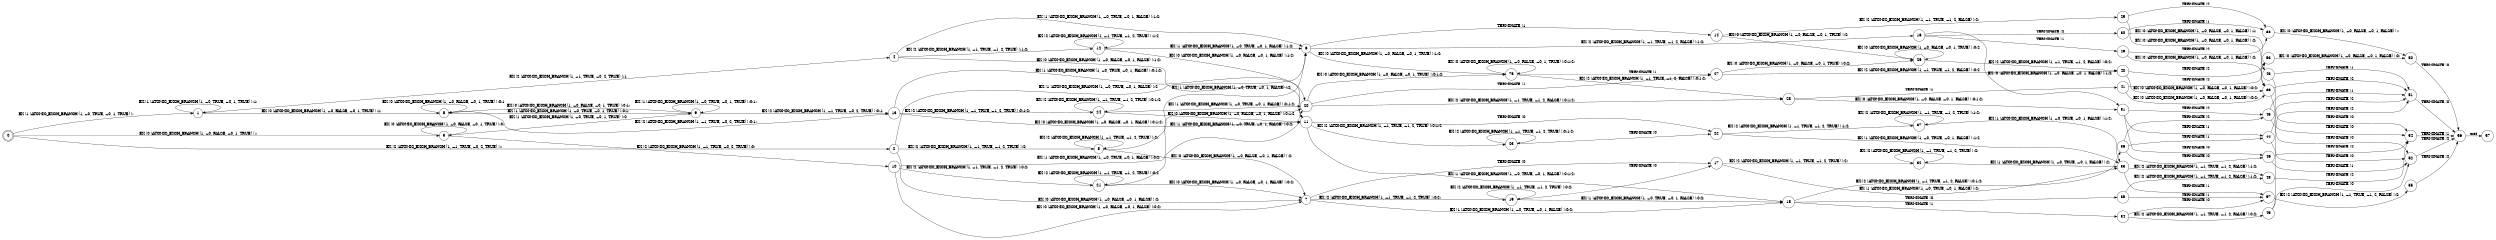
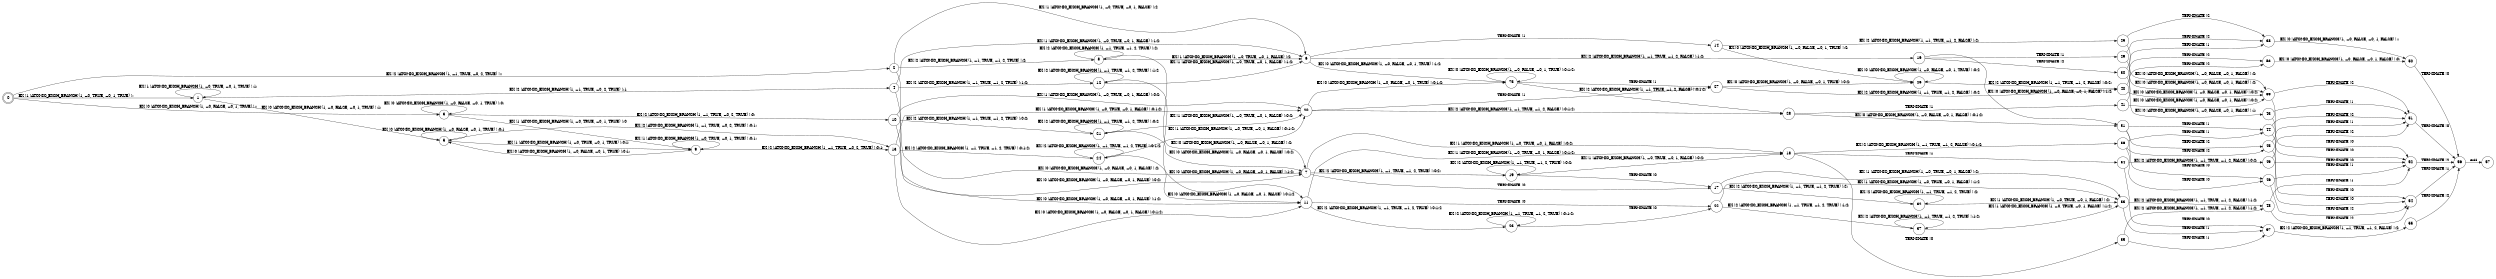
  digraph {
    rankdir=LR
    node [shape=circle]
    0 [peripheries=2]
    1
    2
    3
    4
    5
    6
    7
    8
    9
    10
    11
    12
    13
    14
    n16 [label=75]
    16
    17
    18
    19
    20
    21
    22
    23
    24
    25
    26
    27
    28
    29
    30
    31
    32
    33
    34
    35
    36
    37
    38
    39
    40
    41
    43
    44
    45
    46
    n47 [label=97]
    48
    49
    50
    51
    52
    53
    54
    55
    56
    57
    0 -> 1 [label="EX !1 !ATOMIC_EXCH_BRANCH (1, +0, TRUE, +0, 1, TRUE) !::"]
    0 -> 2 [label="EX !2 !ATOMIC_EXCH_BRANCH (1, +1, TRUE, +0, 2, TRUE) !::"]
    0 -> 3 [label="EX !0 !ATOMIC_EXCH_BRANCH (1, +0, FALSE, +0, 1, TRUE) !::"]
    1 -> 1 [label="EX !1 !ATOMIC_EXCH_BRANCH (1, +0, TRUE, +0, 1, TRUE) !:1:"]
    1 -> 4 [label="EX !2 !ATOMIC_EXCH_BRANCH (1, +1, TRUE, +0, 2, TRUE) !:1:"]
    1 -> 5 [label="EX !0 !ATOMIC_EXCH_BRANCH (1, +0, FALSE, +0, 1, TRUE) !:1:"]
    2 -> 6 [label="EX !1 !ATOMIC_EXCH_BRANCH (1, +0, TRUE, +0, 1, FALSE) !:2:"]
    2 -> 7 [label="EX !0 !ATOMIC_EXCH_BRANCH (1, +0, FALSE, +0, 1, FALSE) !:2:"]
    2 -> 8 [label="EX !2 !ATOMIC_EXCH_BRANCH (1, +1, TRUE, +1, 2, TRUE) !:2:"]
    3 -> 3 [label="EX !0 !ATOMIC_EXCH_BRANCH (1, +0, FALSE, +0, 1, TRUE) !:0:"]
    3 -> 9 [label="EX !1 !ATOMIC_EXCH_BRANCH (1, +0, TRUE, +0, 1, TRUE) !:0:"]
    3 -> 10 [label="EX !2 !ATOMIC_EXCH_BRANCH (1, +1, TRUE, +0, 2, TRUE) !:0:"]
    4 -> 6 [label="EX !1 !ATOMIC_EXCH_BRANCH (1, +0, TRUE, +0, 1, FALSE) !:1:2:"]
    4 -> 11 [label="EX !0 !ATOMIC_EXCH_BRANCH (1, +0, FALSE, +0, 1, FALSE) !:1:2:"]
    4 -> 12 [label="EX !2 !ATOMIC_EXCH_BRANCH (1, +1, TRUE, +1, 2, TRUE) !:1:2:"]
    5 -> 5 [label="EX !0 !ATOMIC_EXCH_BRANCH (1, +0, FALSE, +0, 1, TRUE) !:0:1:"]
    5 -> 9 [label="EX !1 !ATOMIC_EXCH_BRANCH (1, +0, TRUE, +0, 1, TRUE) !:0:1:"]
    5 -> 13 [label="EX !2 !ATOMIC_EXCH_BRANCH (1, +1, TRUE, +0, 2, TRUE) !:0:1:"]
    6 -> 14 [label="TERMINATE !1"]
    6 -> n16 [label="EX !0 !ATOMIC_EXCH_BRANCH (1, +0, FALSE, +0, 1, TRUE) !:1:2:"]
    6 -> 16 [label="EX !2 !ATOMIC_EXCH_BRANCH (1, +1, TRUE, +1, 2, FALSE) !:1:2:"]
    7 -> 17 [label="TERMINATE !0"]
    7 -> 18 [label="EX !1 !ATOMIC_EXCH_BRANCH (1, +0, TRUE, +0, 1, FALSE) !:0:2:"]
    7 -> 19 [label="EX !2 !ATOMIC_EXCH_BRANCH (1, +1, TRUE, +1, 2, TRUE) !:0:2:"]
    8 -> 6 [label="EX !1 !ATOMIC_EXCH_BRANCH (1, +0, TRUE, +0, 1, FALSE) !:2:"]
    8 -> 7 [label="EX !0 !ATOMIC_EXCH_BRANCH (1, +0, FALSE, +0, 1, FALSE) !:2:"]
    8 -> 8 [label="EX !2 !ATOMIC_EXCH_BRANCH (1, +1, TRUE, +1, 2, TRUE) !:2:"]
    9 -> 5 [label="EX !0 !ATOMIC_EXCH_BRANCH (1, +0, FALSE, +0, 1, TRUE) !:0:1:"]
    9 -> 9 [label="EX !1 !ATOMIC_EXCH_BRANCH (1, +0, TRUE, +0, 1, TRUE) !:0:1:"]
    9 -> 13 [label="EX !2 !ATOMIC_EXCH_BRANCH (1, +1, TRUE, +0, 2, TRUE) !:0:1:"]
    10 -> 7 [label="EX !0 !ATOMIC_EXCH_BRANCH (1, +0, FALSE, +0, 1, FALSE) !:0:2:"]
    10 -> 20 [label="EX !1 !ATOMIC_EXCH_BRANCH (1, +0, TRUE, +0, 1, FALSE) !:0:2:"]
    10 -> 21 [label="EX !2 !ATOMIC_EXCH_BRANCH (1, +1, TRUE, +1, 2, TRUE) !:0:2:"]
    11 -> 18 [label="EX !1 !ATOMIC_EXCH_BRANCH (1, +0, TRUE, +0, 1, FALSE) !:0:1:2:"]
    11 -> 22 [label="TERMINATE !0"]
    11 -> 23 [label="EX !2 !ATOMIC_EXCH_BRANCH (1, +1, TRUE, +1, 2, TRUE) !:0:1:2:"]
    12 -> 6 [label="EX !1 !ATOMIC_EXCH_BRANCH (1, +0, TRUE, +0, 1, FALSE) !:1:2:"]
    12 -> 11 [label="EX !0 !ATOMIC_EXCH_BRANCH (1, +0, FALSE, +0, 1, FALSE) !:1:2:"]
    12 -> 12 [label="EX !2 !ATOMIC_EXCH_BRANCH (1, +1, TRUE, +1, 2, TRUE) !:1:2:"]
    13 -> 11 [label="EX !0 !ATOMIC_EXCH_BRANCH (1, +0, FALSE, +0, 1, FALSE) !:0:1:2:"]
    13 -> 20 [label="EX !1 !ATOMIC_EXCH_BRANCH (1, +0, TRUE, +0, 1, FALSE) !:0:1:2:"]
    13 -> 24 [label="EX !2 !ATOMIC_EXCH_BRANCH (1, +1, TRUE, +1, 2, TRUE) !:0:1:2:"]
    14 -> 25 [label="EX !2 !ATOMIC_EXCH_BRANCH (1, +1, TRUE, +1, 2, FALSE) !:2:"]
    14 -> 26 [label="EX !0 !ATOMIC_EXCH_BRANCH (1, +0, FALSE, +0, 1, TRUE) !:2:"]
    n16 -> n16 [label="EX !0 !ATOMIC_EXCH_BRANCH (1, +0, FALSE, +0, 1, TRUE) !:0:1:2:"]
    n16 -> 27 [label="TERMINATE !1"]
    n16 -> 28 [label="EX !2 !ATOMIC_EXCH_BRANCH (1, +1, TRUE, +1, 2, FALSE) !:0:1:2:"]
    16 -> 29 [label="TERMINATE !1"]
    16 -> 30 [label="TERMINATE !2"]
    16 -> 31 [label="EX !0 !ATOMIC_EXCH_BRANCH (1, +0, FALSE, +0, 1, FALSE) !:1:2:"]
    17 -> 32 [label="EX !2 !ATOMIC_EXCH_BRANCH (1, +1, TRUE, +1, 2, TRUE) !:2:"]
    17 -> 33 [label="EX !1 !ATOMIC_EXCH_BRANCH (1, +0, TRUE, +0, 1, FALSE) !:2:"]
    18 -> 34 [label="TERMINATE !1"]
    18 -> 35 [label="TERMINATE !0"]
    18 -> 36 [label="EX !2 !ATOMIC_EXCH_BRANCH (1, +1, TRUE, +1, 2, FALSE) !:0:1:2:"]
    19 -> 17 [label="TERMINATE !0"]
    19 -> 18 [label="EX !1 !ATOMIC_EXCH_BRANCH (1, +0, TRUE, +0, 1, FALSE) !:0:2:"]
    19 -> 19 [label="EX !2 !ATOMIC_EXCH_BRANCH (1, +1, TRUE, +1, 2, TRUE) !:0:2:"]
    20 -> n16 [label="EX !0 !ATOMIC_EXCH_BRANCH (1, +0, FALSE, +0, 1, TRUE) !:0:1:2:"]
    20 -> 27 [label="TERMINATE !1"]
    20 -> 28 [label="EX !2 !ATOMIC_EXCH_BRANCH (1, +1, TRUE, +1, 2, FALSE) !:0:1:2:"]
    21 -> 7 [label="EX !0 !ATOMIC_EXCH_BRANCH (1, +0, FALSE, +0, 1, FALSE) !:0:2:"]
    21 -> 20 [label="EX !1 !ATOMIC_EXCH_BRANCH (1, +0, TRUE, +0, 1, FALSE) !:0:2:"]
    21 -> 21 [label="EX !2 !ATOMIC_EXCH_BRANCH (1, +1, TRUE, +1, 2, TRUE) !:0:2:"]
    22 -> 33 [label="EX !1 !ATOMIC_EXCH_BRANCH (1, +0, TRUE, +0, 1, FALSE) !:1:2:"]
    22 -> 37 [label="EX !2 !ATOMIC_EXCH_BRANCH (1, +1, TRUE, +1, 2, TRUE) !:1:2:"]
    23 -> 22 [label="TERMINATE !0"]
    23 -> 23 [label="EX !2 !ATOMIC_EXCH_BRANCH (1, +1, TRUE, +1, 2, TRUE) !:0:1:2:"]
    24 -> 11 [label="EX !0 !ATOMIC_EXCH_BRANCH (1, +0, FALSE, +0, 1, FALSE) !:0:1:2:"]
    24 -> 20 [label="EX !1 !ATOMIC_EXCH_BRANCH (1, +0, TRUE, +0, 1, FALSE) !:0:1:2:"]
    24 -> 24 [label="EX !2 !ATOMIC_EXCH_BRANCH (1, +1, TRUE, +1, 2, TRUE) !:0:1:2:"]
    25 -> 38 [label="TERMINATE !2"]
    25 -> 39 [label="EX !0 !ATOMIC_EXCH_BRANCH (1, +0, FALSE, +0, 1, FALSE) !:2:"]
    26 -> 26 [label="EX !0 !ATOMIC_EXCH_BRANCH (1, +0, FALSE, +0, 1, TRUE) !:0:2:"]
    26 -> 40 [label="EX !2 !ATOMIC_EXCH_BRANCH (1, +1, TRUE, +1, 2, FALSE) !:0:2:"]
    27 -> 26 [label="EX !0 !ATOMIC_EXCH_BRANCH (1, +0, FALSE, +0, 1, TRUE) !:0:2:"]
    27 -> 40 [label="EX !2 !ATOMIC_EXCH_BRANCH (1, +1, TRUE, +1, 2, FALSE) !:0:2:"]
    28 -> 31 [label="EX !0 !ATOMIC_EXCH_BRANCH (1, +0, FALSE, +0, 1, FALSE) !:0:1:2:"]
    28 -> 41 [label="TERMINATE !1"]
    29 -> 38 [label="TERMINATE !2"]
    29 -> 39 [label="EX !0 !ATOMIC_EXCH_BRANCH (1, +0, FALSE, +0, 1, FALSE) !:2:"]
    30 -> 38 [label="TERMINATE !1"]
    30 -> 43 [label="EX !0 !ATOMIC_EXCH_BRANCH (1, +0, FALSE, +0, 1, FALSE) !:1:"]
    31 -> 44 [label="TERMINATE !1"]
    31 -> 45 [label="TERMINATE !2"]
    31 -> 46 [label="TERMINATE !0"]
    32 -> 32 [label="EX !2 !ATOMIC_EXCH_BRANCH (1, +1, TRUE, +1, 2, TRUE) !:2:"]
    32 -> 33 [label="EX !1 !ATOMIC_EXCH_BRANCH (1, +0, TRUE, +0, 1, FALSE) !:2:"]
    33 -> n47 [label="TERMINATE !1"]
    33 -> 48 [label="EX !2 !ATOMIC_EXCH_BRANCH (1, +1, TRUE, +1, 2, FALSE) !:1:2:"]
    34 -> n47 [label="TERMINATE !0"]
    34 -> 49 [label="EX !2 !ATOMIC_EXCH_BRANCH (1, +1, TRUE, +1, 2, FALSE) !:0:2:"]
    35 -> n47 [label="TERMINATE !1"]
    35 -> 48 [label="EX !2 !ATOMIC_EXCH_BRANCH (1, +1, TRUE, +1, 2, FALSE) !:1:2:"]
    36 -> 44 [label="TERMINATE !1"]
    36 -> 45 [label="TERMINATE !2"]
    36 -> 46 [label="TERMINATE !0"]
    37 -> 33 [label="EX !1 !ATOMIC_EXCH_BRANCH (1, +0, TRUE, +0, 1, FALSE) !:1:2:"]
    37 -> 37 [label="EX !2 !ATOMIC_EXCH_BRANCH (1, +1, TRUE, +1, 2, TRUE) !:1:2:"]
    38 -> 50 [label="EX !0 !ATOMIC_EXCH_BRANCH (1, +0, FALSE, +0, 1, FALSE) !::"]
    39 -> 51 [label="TERMINATE !2"]
    39 -> 52 [label="TERMINATE !0"]
    40 -> 39 [label="EX !0 !ATOMIC_EXCH_BRANCH (1, +0, FALSE, +0, 1, FALSE) !:0:2:"]
    40 -> 53 [label="TERMINATE !2"]
    41 -> 39 [label="EX !0 !ATOMIC_EXCH_BRANCH (1, +0, FALSE, +0, 1, FALSE) !:0:2:"]
    41 -> 53 [label="TERMINATE !2"]
    43 -> 51 [label="TERMINATE !1"]
    43 -> 54 [label="TERMINATE !0"]
    44 -> 51 [label="TERMINATE !2"]
    44 -> 52 [label="TERMINATE !0"]
    45 -> 51 [label="TERMINATE !1"]
    45 -> 54 [label="TERMINATE !0"]
    46 -> 52 [label="TERMINATE !1"]
    46 -> 54 [label="TERMINATE !2"]
    n47 -> 55 [label="EX !2 !ATOMIC_EXCH_BRANCH (1, +1, TRUE, +1, 2, FALSE) !:2:"]
+   48 -> 52 [label="TERMINATE !1"]
    48 -> 54 [label="TERMINATE !2"]
    49 -> 51 [label="TERMINATE !2"]
    49 -> 52 [label="TERMINATE !0"]
    50 -> 56 [label="TERMINATE !0"]
    51 -> 56 [label="TERMINATE !0"]
    52 -> 56 [label="TERMINATE !2"]
    53 -> 50 [label="EX !0 !ATOMIC_EXCH_BRANCH (1, +0, FALSE, +0, 1, FALSE) !:0:"]
    54 -> 56 [label="TERMINATE !1"]
    55 -> 56 [label="TERMINATE !2"]
    56 -> 57 [label=exit]
  }
